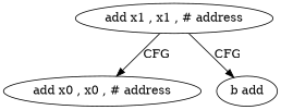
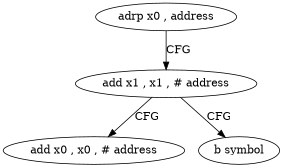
  digraph {
+   n1 [label="adrp x0 , address"]
    n2 [label="add x1 , x1 , # address"]
    n3 [label="add x0 , x0 , # address"]
-   n4 [label="b add"]
+   n4 [label="b symbol"]
+   n1 -> n2 [label=CFG]
    n2 -> n3 [label=CFG]
    n2 -> n4 [label=CFG]
  }
